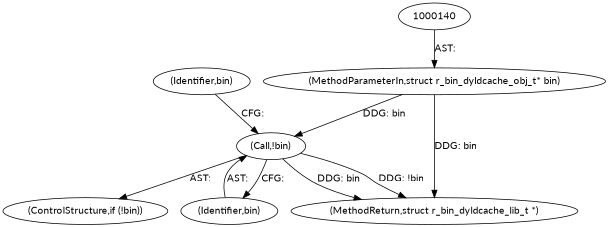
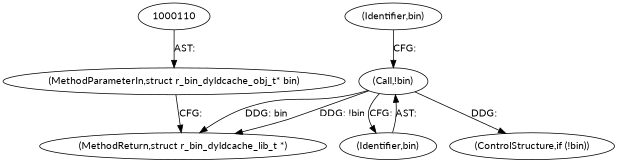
  digraph {
    fontname=Lato
    node [fontname=Lato]
    edge [fontname=Lato]
    n1 [label="(Call,!bin)"]
    n2 [label="(Identifier,bin)"]
    n3 [label="(ControlStructure,if (!bin))"]
    n4 [label="(MethodReturn,struct r_bin_dyldcache_lib_t *)"]
    n5 [label="(MethodParameterIn,struct r_bin_dyldcache_obj_t* bin)"]
-   1000110 [label=1000140]
+   1000110
    n7 [label="(Identifier,bin)"]
    n1 -> n2 [label="CFG: "]
-   n1 -> n3 [label="AST: "]
+   n1 -> n3 [label="DDG: "]
    n1 -> n4 [label="DDG: bin"]
    n1 -> n4 [label="DDG: !bin"]
    n2 -> n1 [label="AST: "]
-   n5 -> n1 [label="DDG: bin"]
-   n5 -> n4 [label="DDG: bin"]
+   n5 -> n4 [label="CFG: "]
    1000110 -> n5 [label="AST: "]
    n7 -> n1 [label="CFG: "]
  }
